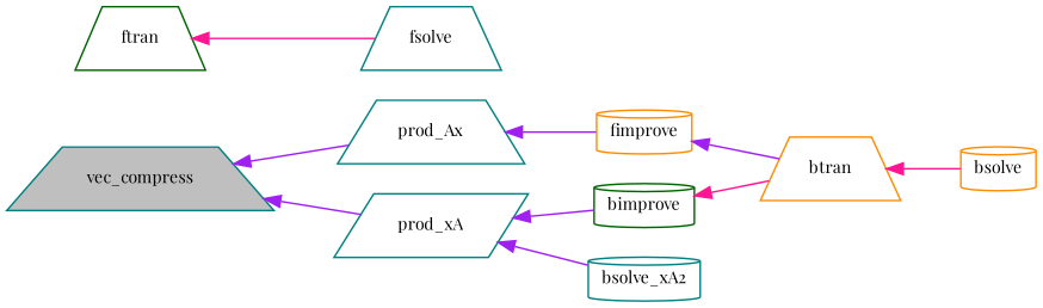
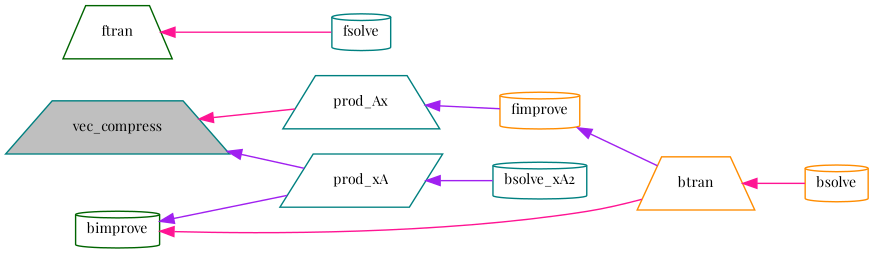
  digraph {
    fontname="Playfair Display"
    rankdir=LR
    node [color=teal fillcolor=white fontname="Playfair Display" fontsize=10 shape=cylinder style=filled]
    edge [color=purple dir=back fontname="Playfair Display" fontsize=10 labelfontname=Helvetica labelfontsize=10 style=solid]
    n1 [fillcolor=grey75 fontcolor=black height=0.2 label=vec_compress shape=trapezium width=0.4]
    n2 [height=0.2 label=prod_Ax shape=trapezium width=0.4]
    n3 [height=0.2 label=prod_xA shape=parallelogram width=0.4]
    n4 [color=darkorange height=0.2 label=fimprove width=0.4]
    n5 [color=darkgreen height=0.2 label=bimprove width=0.4]
    n6 [height=0.2 label=bsolve_xA2 width=0.4]
    n7 [color=darkorange height=0.2 label=btran shape=trapezium width=0.4]
    n8 [color=darkgreen height=0.2 label=ftran shape=trapezium width=0.4]
-   n9 [height=0.2 label=fsolve shape=trapezium width=0.4]
+   n9 [height=0.2 label=fsolve width=0.4]
    n10 [color=darkorange height=0.2 label=bsolve width=0.4]
-   n1 -> n2
+   n1 -> n2 [color=deeppink]
    n1 -> n3
    n2 -> n4
-   n3 -> n5
+   n5 -> n3
    n3 -> n6
    n4 -> n7
    n5 -> n7 [color=deeppink]
    n7 -> n10 [color=deeppink]
    n8 -> n9 [color=deeppink]
  }
